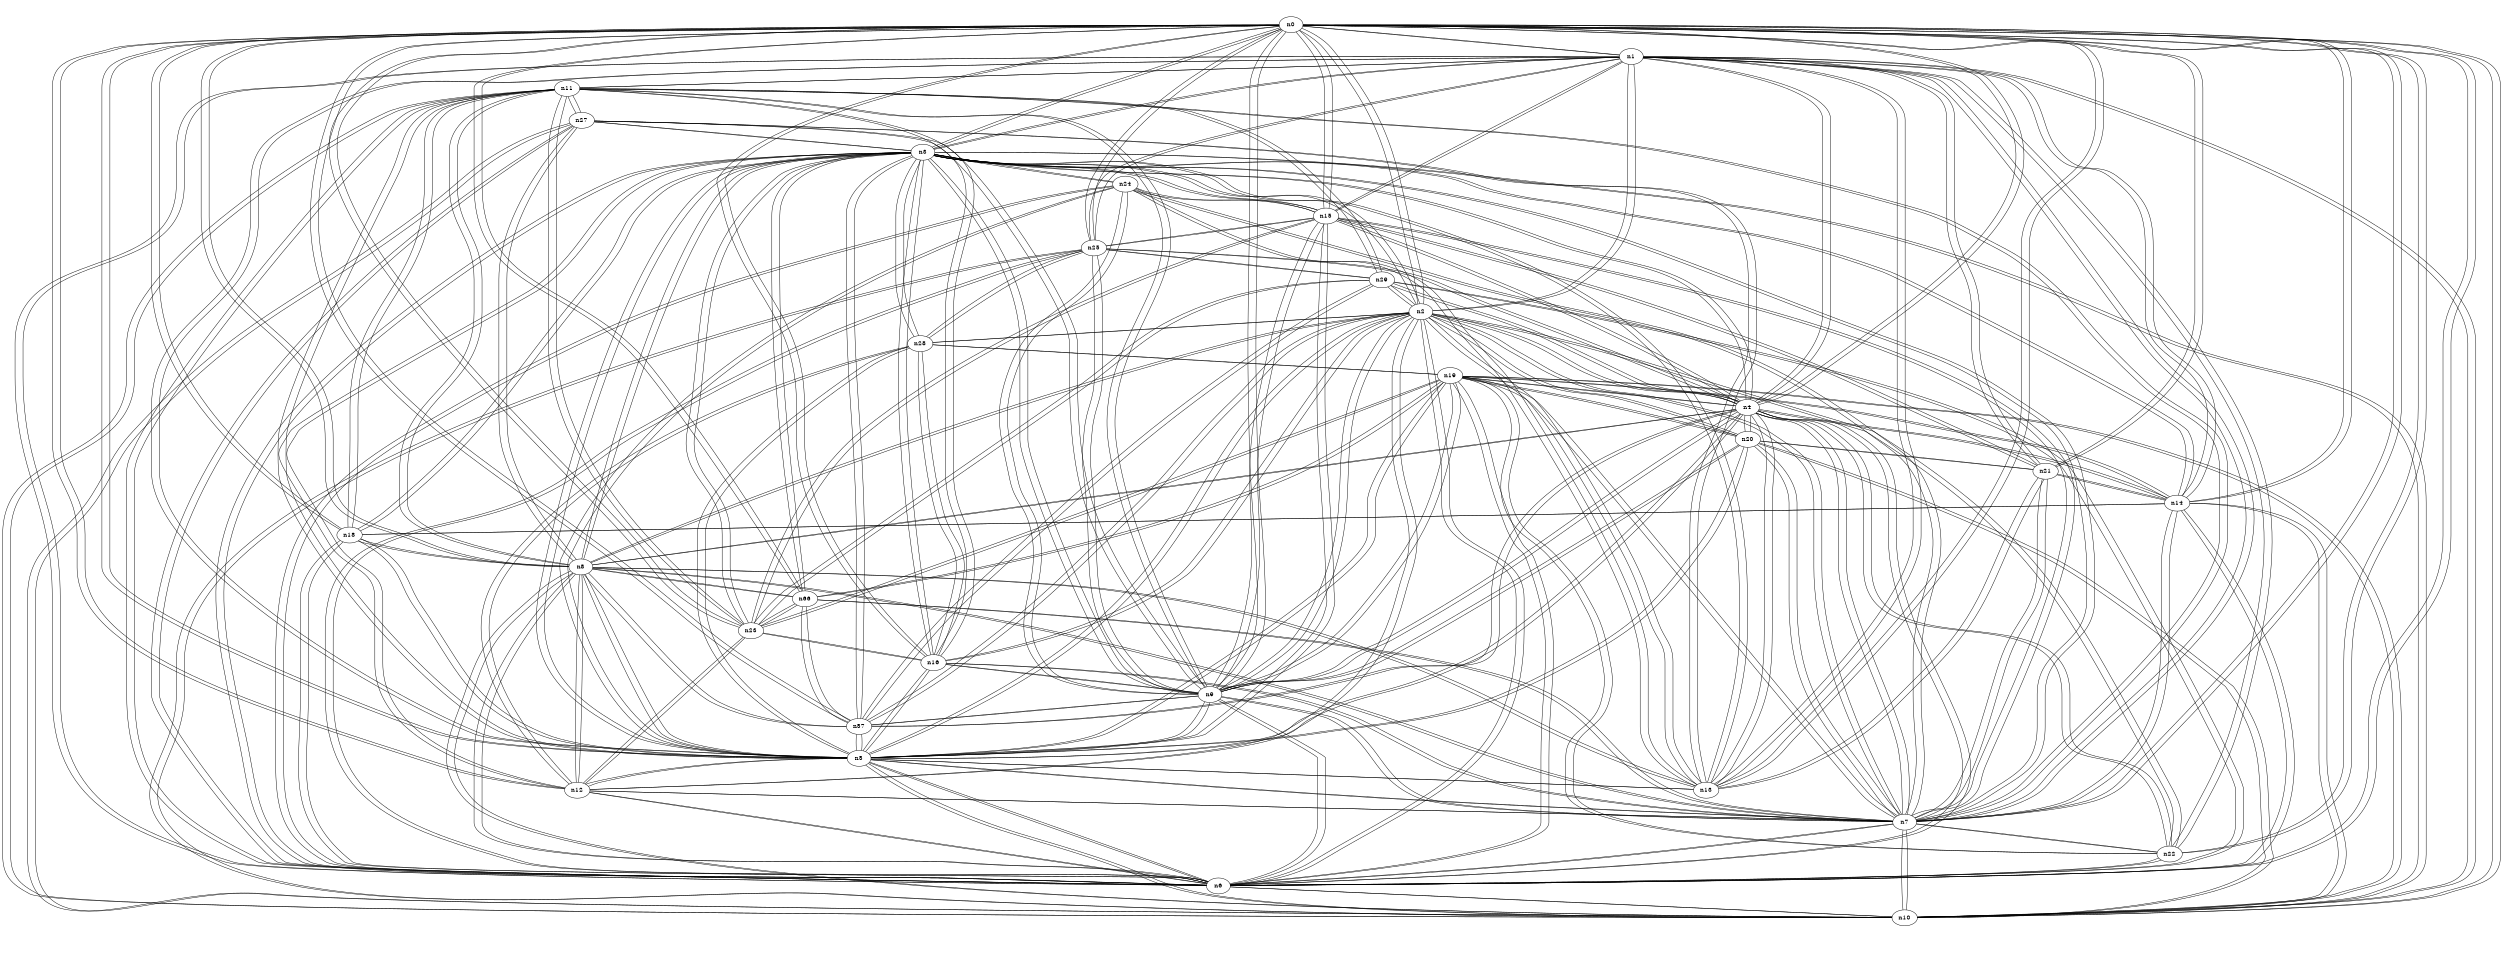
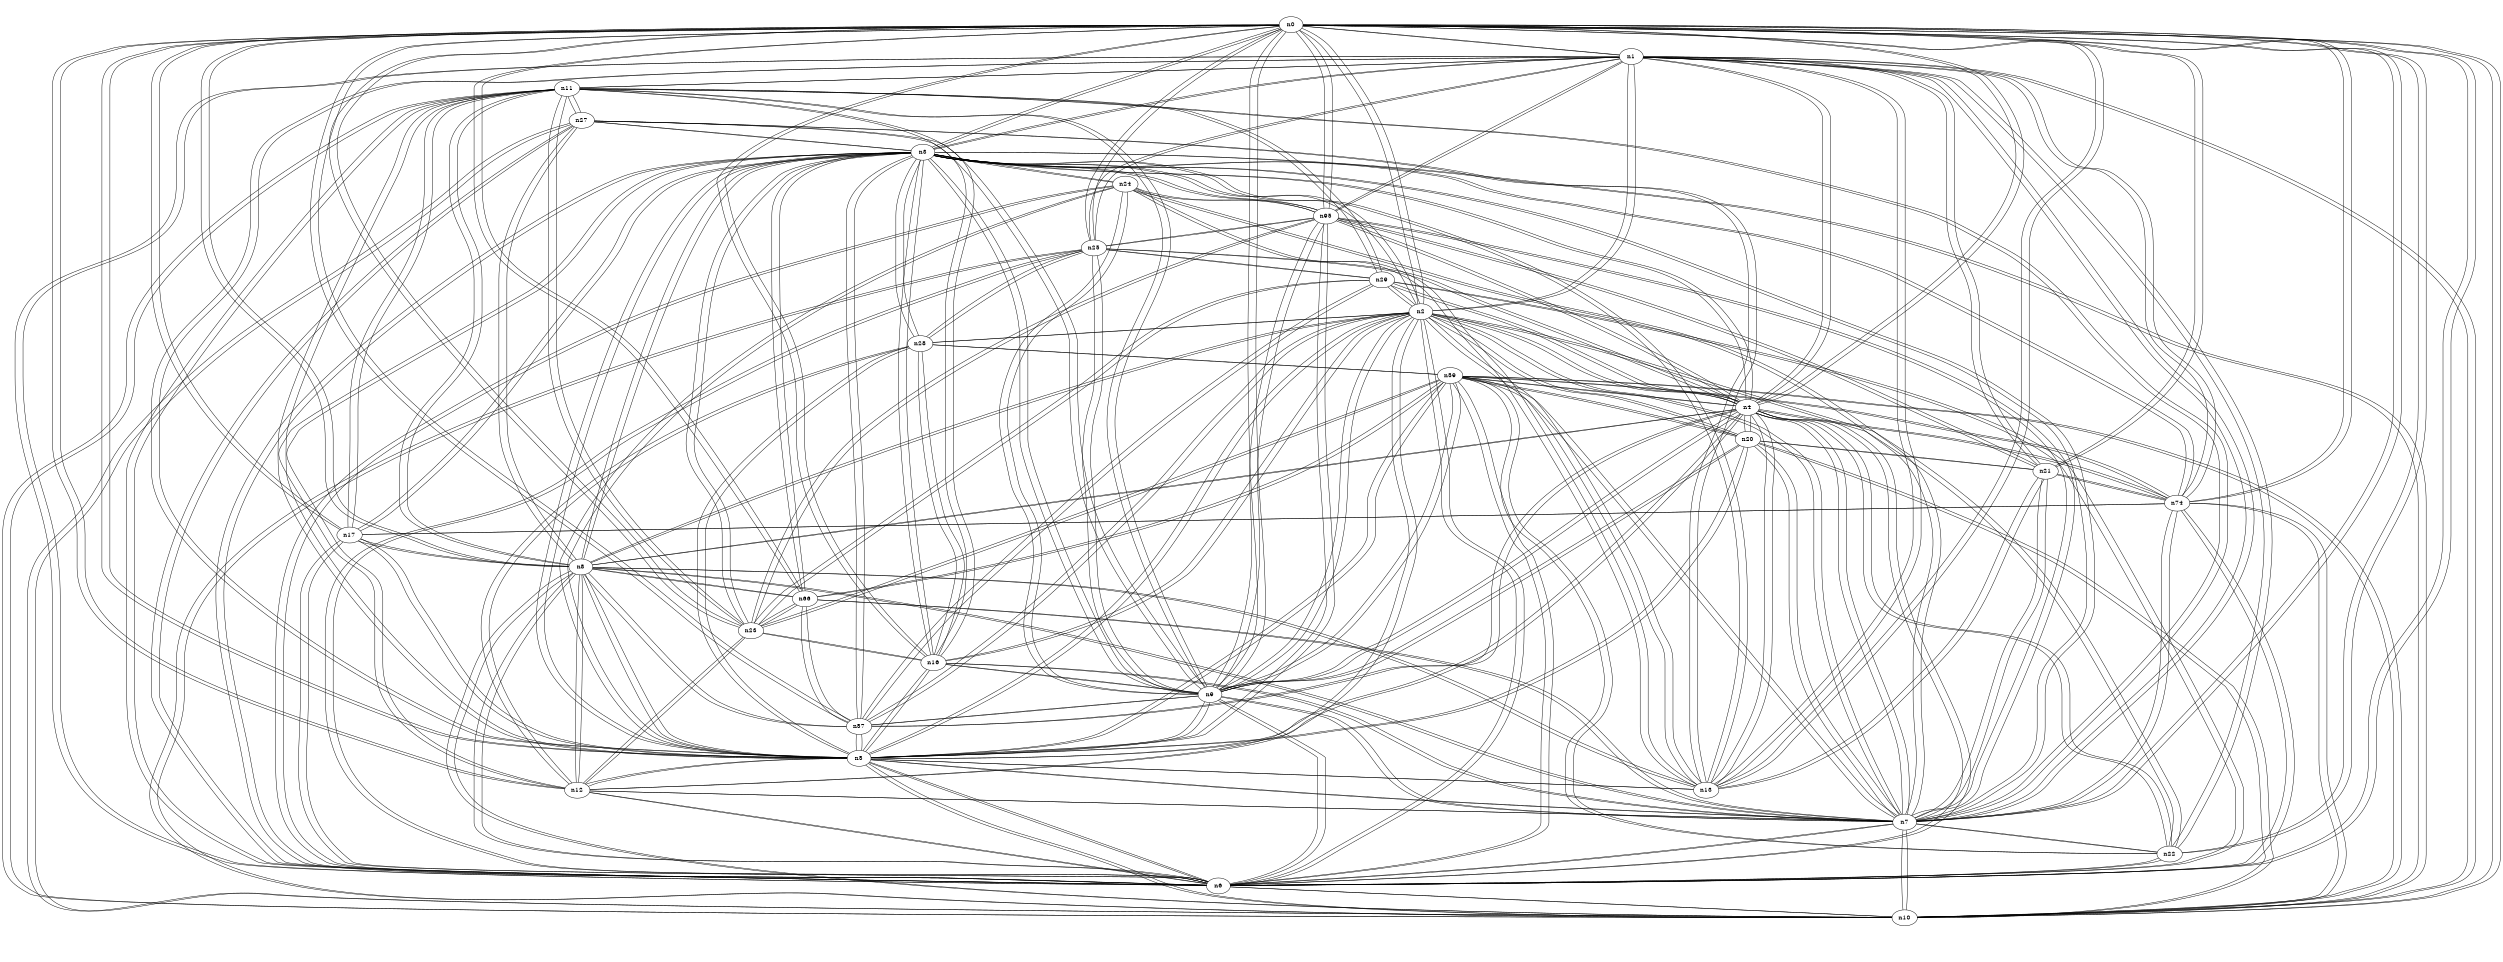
  graph {
    n0
    n1
    n2
    n3
    n4
    n5
    n6
    n7
    n8
    n9
    n10
    n12
    n13
-   n14
-   n15
+   n14 [label=n74]
+   n15 [label=n95]
    n16
    n17 [label=n57]
-   n18
+   n18 [label=n17]
    n21
    n22
    n23
    n25
    n26 [label=n66]
    n11
    n20
    n28
    n29
    n24
    n27
-   n19
+   n19 [label=n59]
    n0 -- n1
    n0 -- n2
    n0 -- n3
    n0 -- n4
    n0 -- n5
    n0 -- n6
    n0 -- n7
    n0 -- n8
    n0 -- n9
    n0 -- n10
    n0 -- n12
    n0 -- n13
    n0 -- n14
    n0 -- n15
    n0 -- n16
    n0 -- n17
    n0 -- n18
    n0 -- n21
    n0 -- n22
    n0 -- n23
    n0 -- n25
    n0 -- n26
    n1 -- n0
    n1 -- n2
    n1 -- n3
    n1 -- n4
    n1 -- n5
    n1 -- n6
    n1 -- n7
    n1 -- n10
    n1 -- n13
    n1 -- n14
    n1 -- n15
    n1 -- n21
    n1 -- n22
    n1 -- n25
    n1 -- n11
    n2 -- n0
    n2 -- n1
    n2 -- n3
    n2 -- n4
    n2 -- n5
    n2 -- n6
    n2 -- n7
    n2 -- n8
    n2 -- n9
    n2 -- n12
    n2 -- n13
    n2 -- n16
    n2 -- n17
    n2 -- n22
    n2 -- n20
    n2 -- n28
    n2 -- n29
    n3 -- n0
    n3 -- n1
    n3 -- n2
    n3 -- n4
    n3 -- n5
    n3 -- n6
    n3 -- n7
    n3 -- n8
    n3 -- n9
    n3 -- n10
    n3 -- n12
    n3 -- n13
    n3 -- n14
    n3 -- n15
    n3 -- n16
    n3 -- n17
    n3 -- n18
    n3 -- n23
    n3 -- n26
    n3 -- n28
    n3 -- n24
    n3 -- n27
    n4 -- n0
    n4 -- n1
    n4 -- n2
    n4 -- n3
    n4 -- n5
    n4 -- n6
    n4 -- n7
    n4 -- n8
    n4 -- n9
    n4 -- n13
    n4 -- n14
    n4 -- n15
    n4 -- n17
    n4 -- n22
    n4 -- n25
    n4 -- n20
    n4 -- n29
    n4 -- n19
    n5 -- n0
    n5 -- n1
    n5 -- n2
    n5 -- n3
    n5 -- n4
    n5 -- n6
    n5 -- n7
    n5 -- n8
    n5 -- n9
    n5 -- n10
    n5 -- n12
    n5 -- n13
    n5 -- n15
    n5 -- n16
    n5 -- n17
    n5 -- n18
    n5 -- n11
    n5 -- n20
    n5 -- n28
    n5 -- n24
    n5 -- n19
    n6 -- n0
    n6 -- n1
    n6 -- n2
    n6 -- n3
    n6 -- n4
    n6 -- n5
    n6 -- n7
    n6 -- n8
    n6 -- n9
    n6 -- n10
    n6 -- n12
    n6 -- n14
    n6 -- n18
    n6 -- n22
    n6 -- n25
    n6 -- n11
    n6 -- n29
    n6 -- n24
    n6 -- n27
    n6 -- n19
    n7 -- n0
    n7 -- n1
    n7 -- n2
    n7 -- n3
    n7 -- n4
    n7 -- n5
    n7 -- n6
    n7 -- n8
    n7 -- n9
    n7 -- n10
    n7 -- n12
    n7 -- n14
    n7 -- n15
    n7 -- n16
    n7 -- n21
    n7 -- n22
    n7 -- n26
    n7 -- n11
    n7 -- n20
    n7 -- n24
    n7 -- n19
    n8 -- n0
    n8 -- n2
    n8 -- n3
    n8 -- n4
    n8 -- n5
    n8 -- n6
    n8 -- n7
    n8 -- n10
    n8 -- n12
    n8 -- n13
    n8 -- n17
    n8 -- n18
    n8 -- n26
    n8 -- n11
    n8 -- n27
    n9 -- n0
    n9 -- n2
    n9 -- n3
    n9 -- n4
    n9 -- n5
    n9 -- n6
    n9 -- n7
    n9 -- n15
    n9 -- n16
    n9 -- n17
    n9 -- n25
    n9 -- n11
    n9 -- n20
    n9 -- n24
    n9 -- n27
    n9 -- n19
    n10 -- n0
    n10 -- n1
    n10 -- n3
    n10 -- n5
    n10 -- n6
    n10 -- n7
    n10 -- n8
    n10 -- n14
    n10 -- n25
    n10 -- n11
    n10 -- n20
    n10 -- n27
    n10 -- n19
    n12 -- n0
    n12 -- n2
    n12 -- n3
    n12 -- n5
    n12 -- n6
    n12 -- n7
    n12 -- n8
    n12 -- n23
    n12 -- n28
    n13 -- n0
    n13 -- n1
    n13 -- n2
    n13 -- n3
    n13 -- n4
    n13 -- n5
    n13 -- n8
    n13 -- n21
    n13 -- n24
    n13 -- n27
    n14 -- n0
    n14 -- n1
    n14 -- n3
    n14 -- n4
    n14 -- n6
    n14 -- n7
    n14 -- n10
    n14 -- n18
    n14 -- n21
    n14 -- n19
    n15 -- n0
    n15 -- n1
    n15 -- n3
    n15 -- n4
    n15 -- n5
    n15 -- n7
    n15 -- n9
    n15 -- n21
    n15 -- n23
    n15 -- n25
    n15 -- n24
    n16 -- n0
    n16 -- n2
    n16 -- n3
    n16 -- n5
    n16 -- n7
    n16 -- n9
    n16 -- n23
    n16 -- n11
    n16 -- n28
    n17 -- n0
    n17 -- n2
    n17 -- n3
    n17 -- n4
    n17 -- n5
    n17 -- n8
    n17 -- n9
    n17 -- n26
    n17 -- n29
    n18 -- n0
    n18 -- n3
    n18 -- n5
    n18 -- n6
    n18 -- n8
    n18 -- n14
    n18 -- n11
    n21 -- n0
    n21 -- n1
    n21 -- n7
    n21 -- n13
    n21 -- n14
    n21 -- n15
    n21 -- n20
    n22 -- n0
    n22 -- n1
    n22 -- n2
    n22 -- n4
    n22 -- n6
    n22 -- n7
    n22 -- n19
    n23 -- n0
    n23 -- n3
    n23 -- n12
    n23 -- n15
    n23 -- n16
    n23 -- n26
    n23 -- n11
    n23 -- n29
    n23 -- n19
    n25 -- n0
    n25 -- n1
    n25 -- n4
    n25 -- n6
    n25 -- n9
    n25 -- n10
    n25 -- n15
    n25 -- n28
    n25 -- n29
    n26 -- n0
    n26 -- n3
    n26 -- n7
    n26 -- n8
    n26 -- n17
    n26 -- n23
    n26 -- n19
    n11 -- n1
    n11 -- n5
    n11 -- n6
    n11 -- n7
    n11 -- n8
    n11 -- n9
    n11 -- n10
    n11 -- n16
    n11 -- n18
    n11 -- n23
    n11 -- n29
    n11 -- n27
    n20 -- n2
    n20 -- n4
    n20 -- n5
    n20 -- n7
    n20 -- n9
    n20 -- n10
    n20 -- n21
    n20 -- n19
    n28 -- n2
    n28 -- n3
    n28 -- n5
    n28 -- n12
    n28 -- n16
    n28 -- n25
    n28 -- n19
    n29 -- n2
    n29 -- n4
    n29 -- n6
    n29 -- n17
    n29 -- n23
    n29 -- n25
    n29 -- n11
    n24 -- n3
    n24 -- n5
    n24 -- n6
    n24 -- n7
    n24 -- n9
    n24 -- n13
    n24 -- n15
    n27 -- n3
    n27 -- n6
    n27 -- n8
    n27 -- n9
    n27 -- n10
    n27 -- n13
    n27 -- n11
    n19 -- n4
    n19 -- n5
    n19 -- n6
    n19 -- n7
    n19 -- n9
    n19 -- n10
    n19 -- n14
    n19 -- n22
    n19 -- n23
    n19 -- n26
    n19 -- n20
    n19 -- n28
  }
